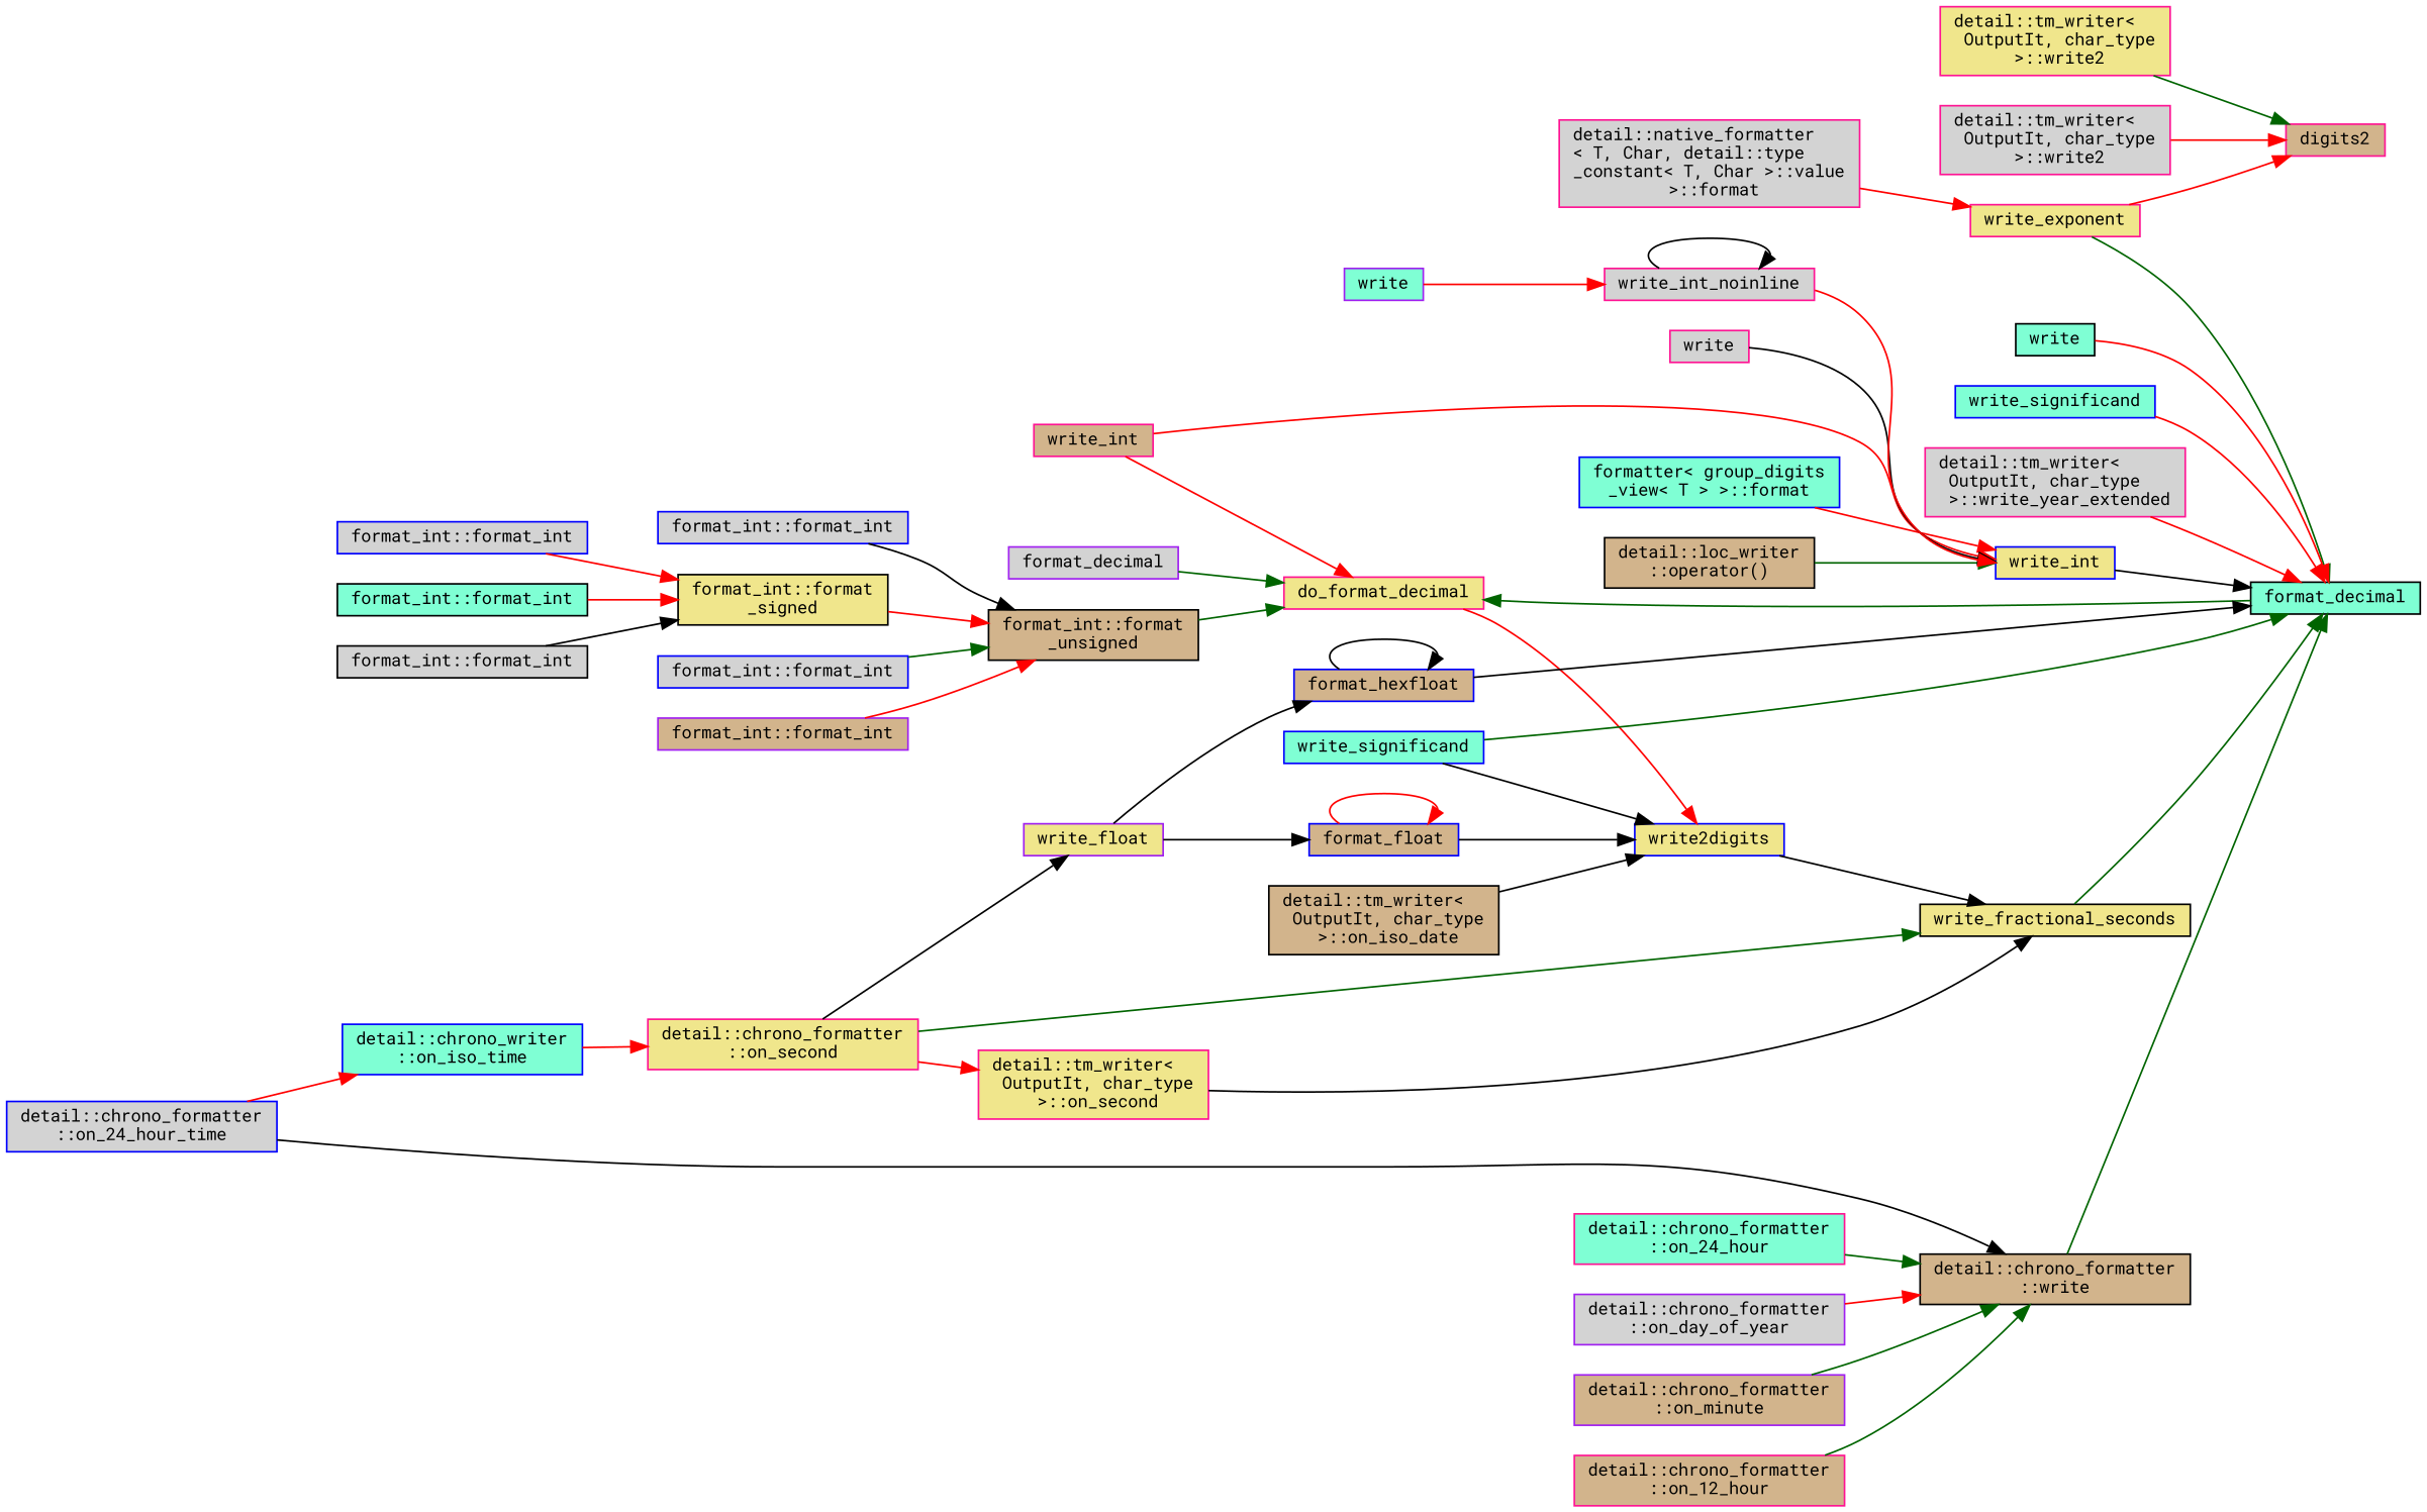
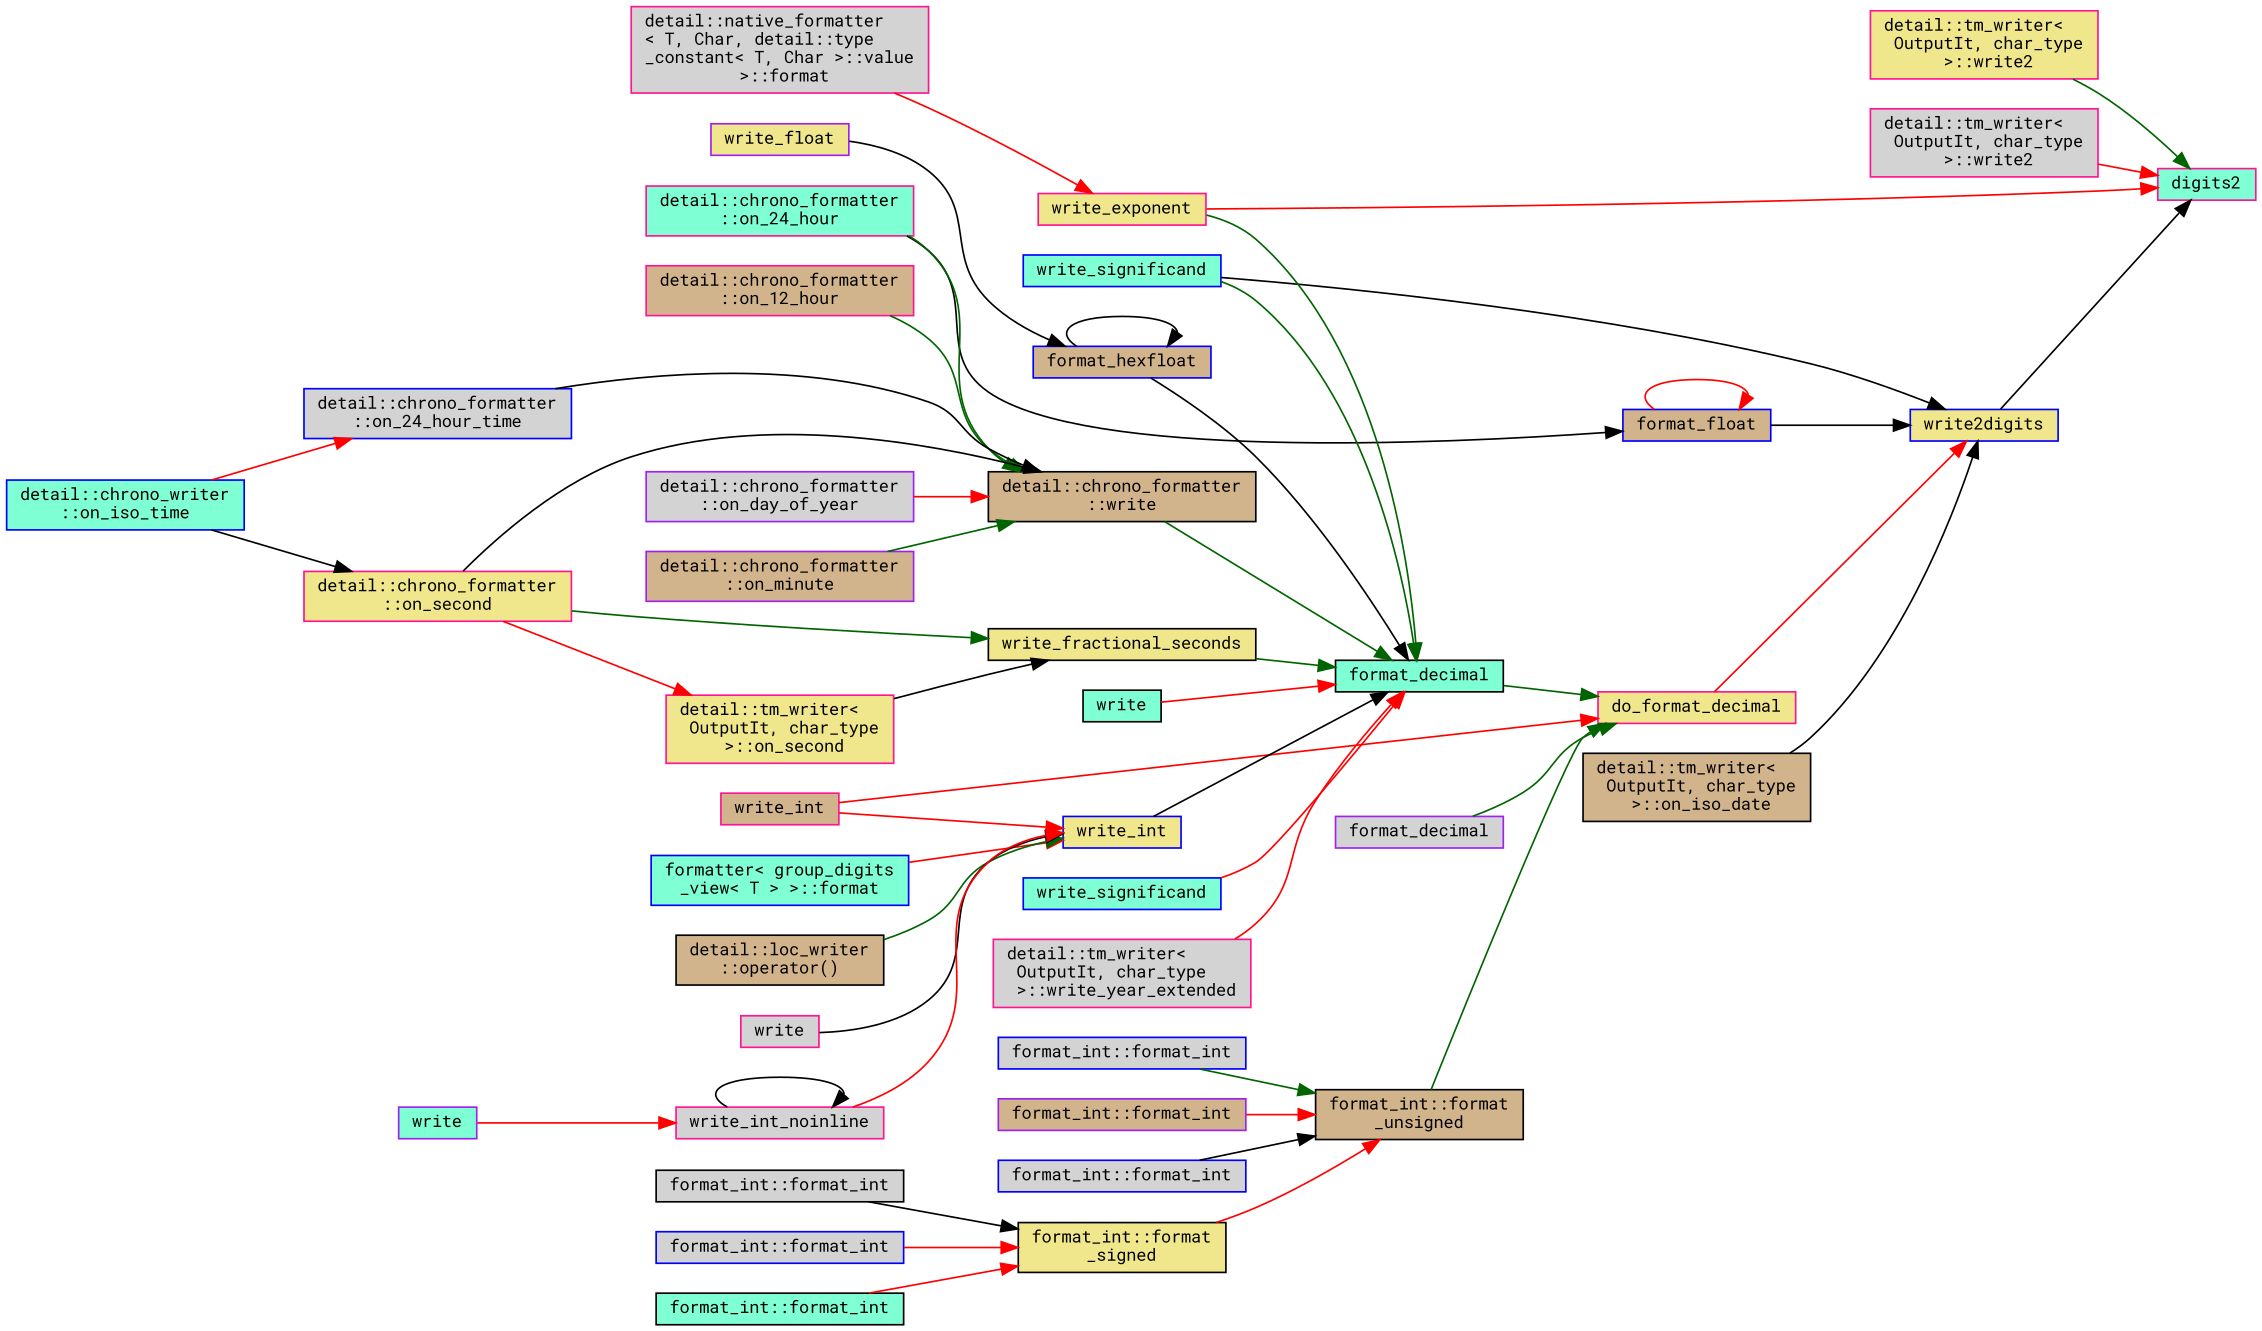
  digraph {
    fontname="Roboto Mono"
    rankdir=RL
    node [color=deeppink fillcolor=lightgrey fontname="Roboto Mono" fontsize=10 shape=box style=filled]
    edge [color=red dir=back fontname="Roboto Mono" fontsize=10 labelfontname=Helvetica labelfontsize=10 style=solid]
-   n1 [fillcolor=tan fontcolor=black height=0.2 label=digits2 width=0.4]
+   n1 [fillcolor=aquamarine fontcolor=black height=0.2 label=digits2 width=0.4]
    n2 [fillcolor=khaki height=0.2 label="detail::tm_writer\<\l OutputIt, char_type\l \>::write2" width=0.4]
    n3 [height=0.2 label="detail::tm_writer\<\l OutputIt, char_type\l \>::write2" width=0.4]
    n4 [color=blue fillcolor=khaki height=0.2 label=write2digits width=0.4]
    n5 [fillcolor=khaki height=0.2 label=write_exponent width=0.4]
    n6 [fillcolor=khaki height=0.2 label=do_format_decimal width=0.4]
    n7 [color=blue fillcolor=aquamarine height=0.2 label=write_significand width=0.4]
    n8 [color=blue fillcolor=tan height=0.2 label=format_float width=0.4]
    n9 [color=black fillcolor=tan height=0.2 label="detail::tm_writer\<\l OutputIt, char_type\l \>::on_iso_date" width=0.4]
    n10 [height=0.2 label="detail::native_formatter\l\< T, Char, detail::type\l_constant\< T, Char \>::value\l \>::format" width=0.4]
    n11 [color=black fillcolor=aquamarine height=0.2 label=format_decimal width=0.4]
    n12 [fillcolor=tan height=0.2 label=write_int width=0.4]
    n13 [color=purple height=0.2 label=format_decimal width=0.4]
    n14 [color=black fillcolor=tan height=0.2 label="format_int::format\l_unsigned" width=0.4]
    n15 [color=purple fillcolor=khaki height=0.2 label=write_float width=0.4]
    n16 [color=blue fillcolor=tan height=0.2 label=format_hexfloat width=0.4]
    n17 [color=black fillcolor=tan height=0.2 label="detail::chrono_formatter\l::write" width=0.4]
    n18 [color=black fillcolor=aquamarine height=0.2 label=write width=0.4]
    n19 [color=black fillcolor=khaki height=0.2 label=write_fractional_seconds width=0.4]
    n20 [color=blue fillcolor=khaki height=0.2 label=write_int width=0.4]
    n21 [color=blue fillcolor=aquamarine height=0.2 label=write_significand width=0.4]
    n22 [height=0.2 label="detail::tm_writer\<\l OutputIt, char_type\l \>::write_year_extended" width=0.4]
    n23 [color=blue height=0.2 label="format_int::format_int" width=0.4]
    n24 [color=purple fillcolor=tan height=0.2 label="format_int::format_int" width=0.4]
    n25 [color=blue height=0.2 label="format_int::format_int" width=0.4]
    n26 [color=black fillcolor=khaki height=0.2 label="format_int::format\l_signed" width=0.4]
    n27 [fillcolor=tan height=0.2 label="detail::chrono_formatter\l::on_12_hour" width=0.4]
    n28 [fillcolor=aquamarine height=0.2 label="detail::chrono_formatter\l::on_24_hour" width=0.4]
    n29 [color=blue height=0.2 label="detail::chrono_formatter\l::on_24_hour_time" width=0.4]
    n30 [color=purple height=0.2 label="detail::chrono_formatter\l::on_day_of_year" width=0.4]
    n31 [color=purple fillcolor=tan height=0.2 label="detail::chrono_formatter\l::on_minute" width=0.4]
    n32 [fillcolor=khaki height=0.2 label="detail::chrono_formatter\l::on_second" width=0.4]
    n33 [fillcolor=khaki height=0.2 label="detail::tm_writer\<\l OutputIt, char_type\l \>::on_second" width=0.4]
    n34 [color=blue fillcolor=aquamarine height=0.2 label="formatter\< group_digits\l_view\< T \> \>::format" width=0.4]
    n35 [color=black fillcolor=tan height=0.2 label="detail::loc_writer\l::operator()" width=0.4]
    n36 [height=0.2 label=write width=0.4]
    n37 [height=0.2 label=write_int_noinline width=0.4]
    n38 [color=blue fillcolor=aquamarine height=0.2 label="detail::chrono_writer\l::on_iso_time" width=0.4]
    n39 [color=purple fillcolor=aquamarine height=0.2 label=write width=0.4]
    n40 [color=black height=0.2 label="format_int::format_int" width=0.4]
    n41 [color=blue height=0.2 label="format_int::format_int" width=0.4]
    n42 [color=black fillcolor=aquamarine height=0.2 label="format_int::format_int" width=0.4]
    n1 -> n2 [color=darkgreen]
    n1 -> n3
-   n19 -> n4 [color=black]
+   n1 -> n4 [color=black]
    n1 -> n5
    n4 -> n6
    n4 -> n7 [color=black]
    n4 -> n8 [color=black]
    n4 -> n9 [color=black]
    n5 -> n10
    n6 -> n11 [color=darkgreen]
    n6 -> n12
    n6 -> n13 [color=darkgreen]
    n6 -> n14 [color=darkgreen]
    n8 -> n8
-   n8 -> n15 [color=black]
+   n8 -> n28 [color=black]
    n11 -> n5 [color=darkgreen]
    n11 -> n7 [color=darkgreen]
    n11 -> n16 [color=black]
    n11 -> n17 [color=darkgreen]
    n11 -> n18
    n11 -> n19 [color=darkgreen]
    n11 -> n20 [color=black]
    n11 -> n21
    n11 -> n22
    n14 -> n23 [color=darkgreen]
    n14 -> n24
    n14 -> n25 [color=black]
    n14 -> n26
    n16 -> n15 [color=black]
    n16 -> n16 [color=black]
    n17 -> n27 [color=darkgreen]
    n17 -> n28 [color=darkgreen]
    n17 -> n29 [color=black]
    n17 -> n30
    n17 -> n31 [color=darkgreen]
-   n15 -> n32 [color=black]
+   n17 -> n32 [color=black]
    n19 -> n32 [color=darkgreen]
    n19 -> n33 [color=black]
    n20 -> n12
    n20 -> n34
    n20 -> n35 [color=darkgreen]
    n20 -> n36 [color=black]
    n20 -> n37
    n26 -> n40 [color=black]
    n26 -> n41
    n26 -> n42
-   n38 -> n29
-   n32 -> n38
+   n29 -> n38
+   n32 -> n38 [color=black]
    n33 -> n32
    n37 -> n37 [color=black]
    n37 -> n39
  }
